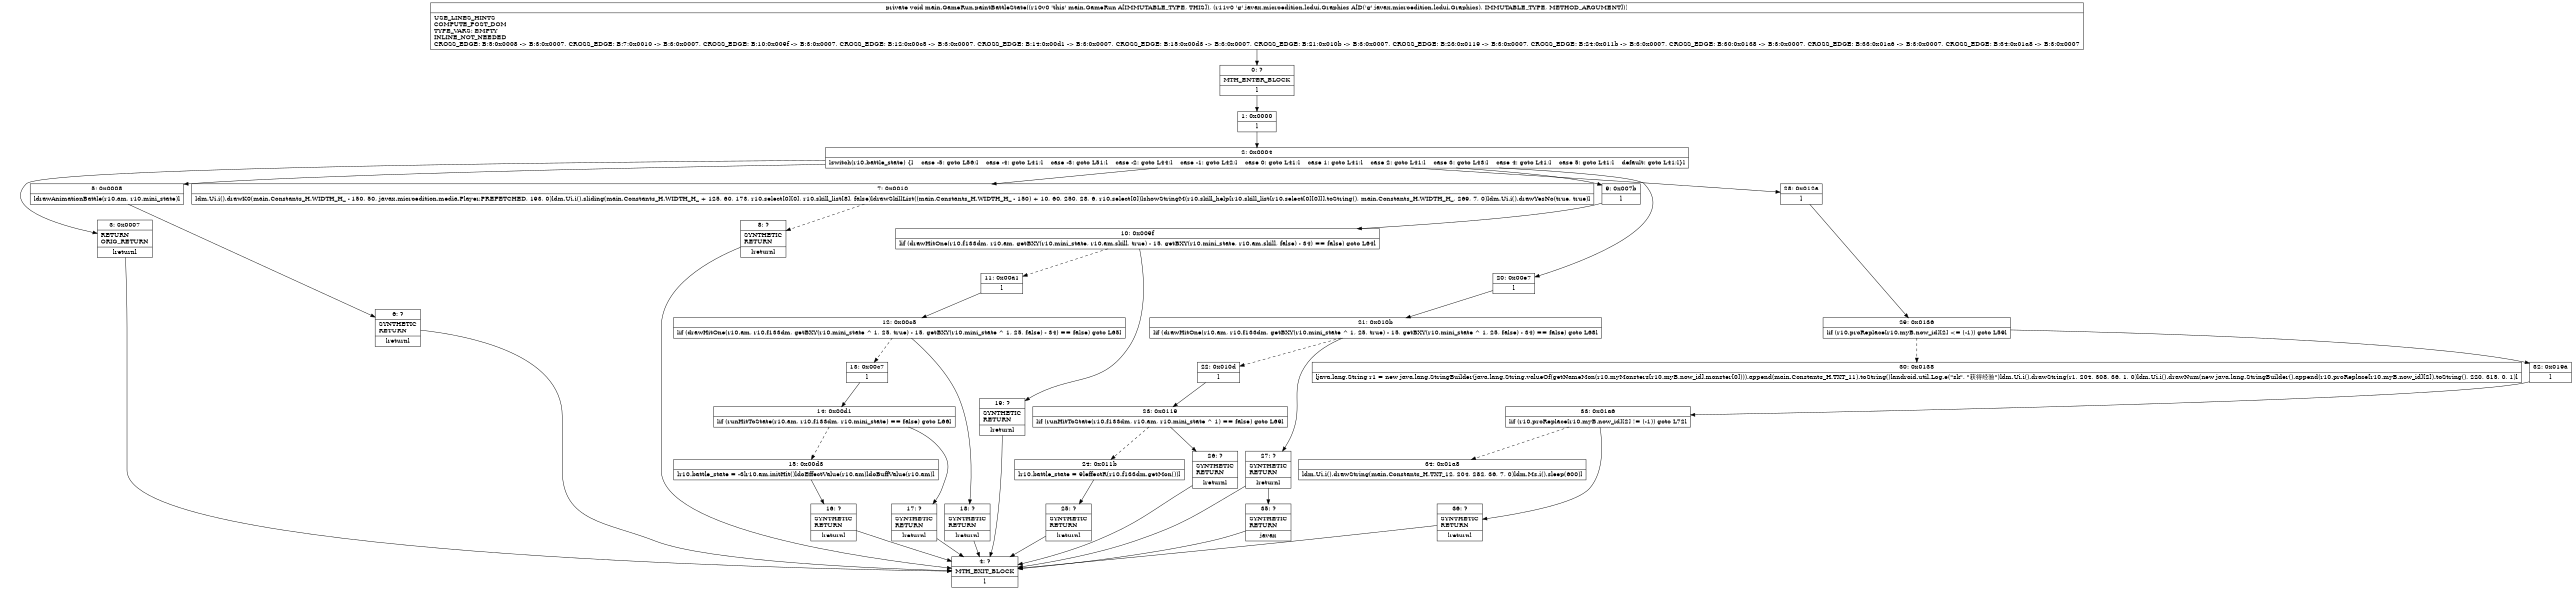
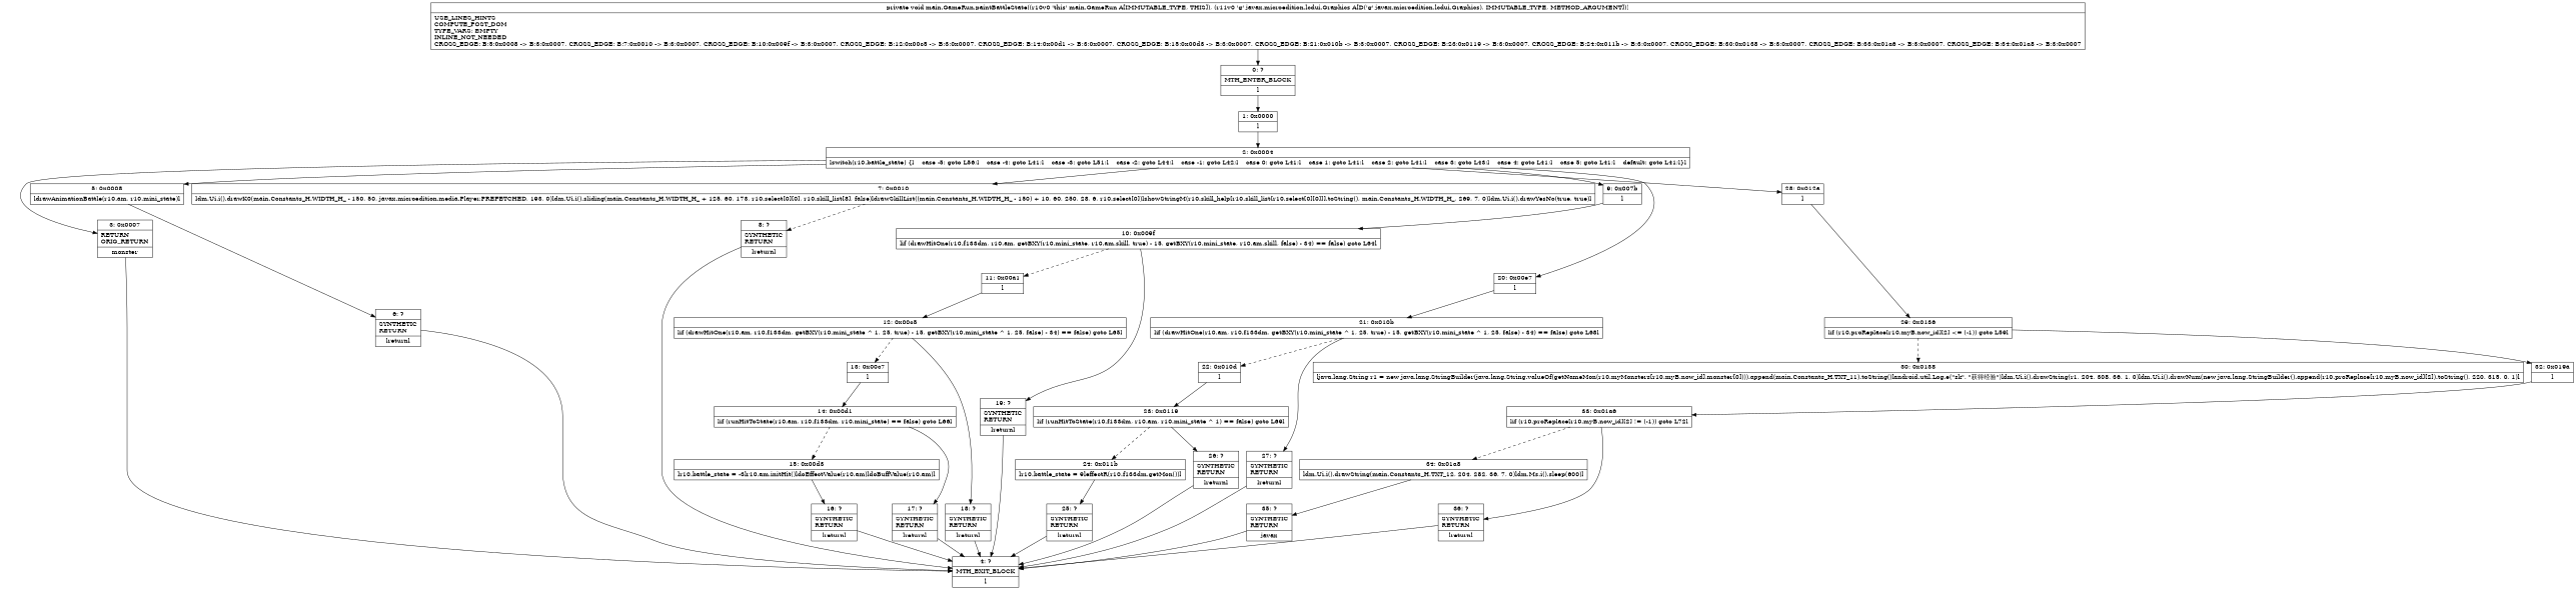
  digraph {
    fontname="DejaVu Serif"
    node [fontname="DejaVu Serif" shape=record]
    edge [fontname="DejaVu Serif"]
    n1 [label="{0\:\ ?|MTH_ENTER_BLOCK\l|l}"]
    n2 [label="{1\:\ 0x0000|l}"]
    n3 [label="{2\:\ 0x0004|lswitch(r10.battle_state) \{l    case \-5: goto L56;l    case \-4: goto L41;l    case \-3: goto L51;l    case \-2: goto L44;l    case \-1: goto L42;l    case 0: goto L41;l    case 1: goto L41;l    case 2: goto L41;l    case 3: goto L43;l    case 4: goto L41;l    case 5: goto L41;l    default: goto L41;l\}l}"]
-   n4 [label="{3\:\ 0x0007|RETURN\lORIG_RETURN\l|lreturnl}"]
+   n4 [label="{3\:\ 0x0007|RETURN\lORIG_RETURN\l|monster}"]
    n5 [label="{5\:\ 0x0008|ldrawAnimationBattle(r10.am, r10.mini_state)l}"]
    n6 [label="{7\:\ 0x0010|ldm.Ui.i().drawK0(main.Constants_H.WIDTH_H_ \- 150, 50, javax.microedition.media.Player.PREFETCHED, 193, 0)ldm.Ui.i().sliding(main.Constants_H.WIDTH_H_ + 125, 60, 173, r10.select[0][0], r10.skill_list[8], false)ldrawSkillList((main.Constants_H.WIDTH_H_ \- 150) + 10, 60, 250, 28, 6, r10.select[0])lshowStringM(r10.skill_help[r10.skill_list[r10.select[0][0]]].toString(), main.Constants_H.WIDTH_H_, 269, 7, 0)ldm.Ui.i().drawYesNo(true, true)l}"]
    n7 [label="{9\:\ 0x007b|l}"]
    n8 [label="{20\:\ 0x00e7|l}"]
    n9 [label="{28\:\ 0x012a|l}"]
    n10 [label="{4\:\ ?|MTH_EXIT_BLOCK\l|l}"]
    n11 [label="{6\:\ ?|SYNTHETIC\lRETURN\l|lreturnl}"]
    n12 [label="{8\:\ ?|SYNTHETIC\lRETURN\l|lreturnl}"]
    n13 [label="{10\:\ 0x009f|lif (drawHitOne(r10.f133dm, r10.am, getBXY(r10.mini_state, r10.am.skill, true) \- 15, getBXY(r10.mini_state, r10.am.skill, false) \- 34) == false) goto L64l}"]
    n14 [label="{21\:\ 0x010b|lif (drawHitOne(r10.am, r10.f133dm, getBXY(r10.mini_state ^ 1, 25, true) \- 15, getBXY(r10.mini_state ^ 1, 25, false) \- 34) == false) goto L68l}"]
    n15 [label="{29\:\ 0x0136|lif (r10.proReplace[r10.myB.now_id][2] \<= (\-1)) goto L59l}"]
    n16 [label="{11\:\ 0x00a1|l}"]
    n17 [label="{19\:\ ?|SYNTHETIC\lRETURN\l|lreturnl}"]
    n18 [label="{12\:\ 0x00c5|lif (drawHitOne(r10.am, r10.f133dm, getBXY(r10.mini_state ^ 1, 25, true) \- 15, getBXY(r10.mini_state ^ 1, 25, false) \- 34) == false) goto L65l}"]
    n19 [label="{13\:\ 0x00c7|l}"]
    n20 [label="{18\:\ ?|SYNTHETIC\lRETURN\l|lreturnl}"]
    n21 [label="{14\:\ 0x00d1|lif (runHitToState(r10.am, r10.f133dm, r10.mini_state) == false) goto L66l}"]
    n22 [label="{15\:\ 0x00d3|lr10.battle_state = \-3lr10.am.initHit()ldoEffectValue(r10.am)ldoBuffValue(r10.am)l}"]
    n23 [label="{17\:\ ?|SYNTHETIC\lRETURN\l|lreturnl}"]
    n24 [label="{16\:\ ?|SYNTHETIC\lRETURN\l|lreturnl}"]
    n25 [label="{22\:\ 0x010d|l}"]
    n26 [label="{27\:\ ?|SYNTHETIC\lRETURN\l|lreturnl}"]
    n27 [label="{23\:\ 0x0119|lif (runHitToState(r10.f133dm, r10.am, r10.mini_state ^ 1) == false) goto L69l}"]
    n28 [label="{24\:\ 0x011b|lr10.battle_state = 9leffectR(r10.f133dm.getMon())l}"]
    n29 [label="{26\:\ ?|SYNTHETIC\lRETURN\l|lreturnl}"]
    n30 [label="{25\:\ ?|SYNTHETIC\lRETURN\l|lreturnl}"]
    n31 [label="{30\:\ 0x0138|ljava.lang.String r1 = new java.lang.StringBuilder(java.lang.String.valueOf(getNameMon(r10.myMonsters[r10.myB.now_id].monster[0]))).append(main.Constants_H.TXT_11).toString()landroid.util.Log.e(\"sk\", \"获得经验\")ldm.Ui.i().drawString(r1, 204, 308, 36, 1, 0)ldm.Ui.i().drawNum(new java.lang.StringBuilder().append(r10.proReplace[r10.myB.now_id][2]).toString(), 220, 315, 0, 1)l}"]
    n32 [label="{32\:\ 0x019a|l}"]
    n33 [label="{33\:\ 0x01a6|lif (r10.proReplace[r10.myB.now_id][2] != (\-1)) goto L72l}"]
    n34 [label="{34\:\ 0x01a8|ldm.Ui.i().drawString(main.Constants_H.TXT_12, 204, 282, 36, 7, 0)ldm.Ms.i().sleep(600)l}"]
    n35 [label="{36\:\ ?|SYNTHETIC\lRETURN\l|lreturnl}"]
    n36 [label="{35\:\ ?|SYNTHETIC\lRETURN\l|javax}"]
    n37 [label="{private void main.GameRun.paintBattleState((r10v0 'this' main.GameRun A[IMMUTABLE_TYPE, THIS]), (r11v0 'g' javax.microedition.lcdui.Graphics A[D('g' javax.microedition.lcdui.Graphics), IMMUTABLE_TYPE, METHOD_ARGUMENT]))  | USE_LINES_HINTS\lCOMPUTE_POST_DOM\lTYPE_VARS: EMPTY\lINLINE_NOT_NEEDED\lCROSS_EDGE: B:5:0x0008 \-\> B:3:0x0007, CROSS_EDGE: B:7:0x0010 \-\> B:3:0x0007, CROSS_EDGE: B:10:0x009f \-\> B:3:0x0007, CROSS_EDGE: B:12:0x00c5 \-\> B:3:0x0007, CROSS_EDGE: B:14:0x00d1 \-\> B:3:0x0007, CROSS_EDGE: B:15:0x00d3 \-\> B:3:0x0007, CROSS_EDGE: B:21:0x010b \-\> B:3:0x0007, CROSS_EDGE: B:23:0x0119 \-\> B:3:0x0007, CROSS_EDGE: B:24:0x011b \-\> B:3:0x0007, CROSS_EDGE: B:30:0x0138 \-\> B:3:0x0007, CROSS_EDGE: B:33:0x01a6 \-\> B:3:0x0007, CROSS_EDGE: B:34:0x01a8 \-\> B:3:0x0007\l}"]
    n1 -> n2
    n2 -> n3
    n3 -> n4
    n3 -> n5
    n3 -> n6
    n3 -> n7
    n3 -> n8
    n3 -> n9
    n4 -> n10
    n5 -> n11
    n6 -> n12 [style=dashed]
    n7 -> n13
    n8 -> n14
    n9 -> n15
    n11 -> n10
    n12 -> n10
    n13 -> n16 [style=dashed]
    n13 -> n17
    n14 -> n25 [style=dashed]
    n14 -> n26
    n15 -> n31 [style=dashed]
    n15 -> n32
    n16 -> n18
    n17 -> n10
    n18 -> n19 [style=dashed]
    n18 -> n20
    n19 -> n21
    n20 -> n10
    n21 -> n22 [style=dashed]
    n21 -> n23
    n22 -> n24
    n23 -> n10
    n24 -> n10
    n25 -> n27
    n26 -> n10
    n27 -> n28 [style=dashed]
    n27 -> n29
    n28 -> n30
    n29 -> n10
    n30 -> n10
    n32 -> n33
    n33 -> n34 [style=dashed]
    n33 -> n35
-   n26 -> n36
+   n34 -> n36
    n35 -> n10
    n36 -> n10
    n37 -> n1
  }
